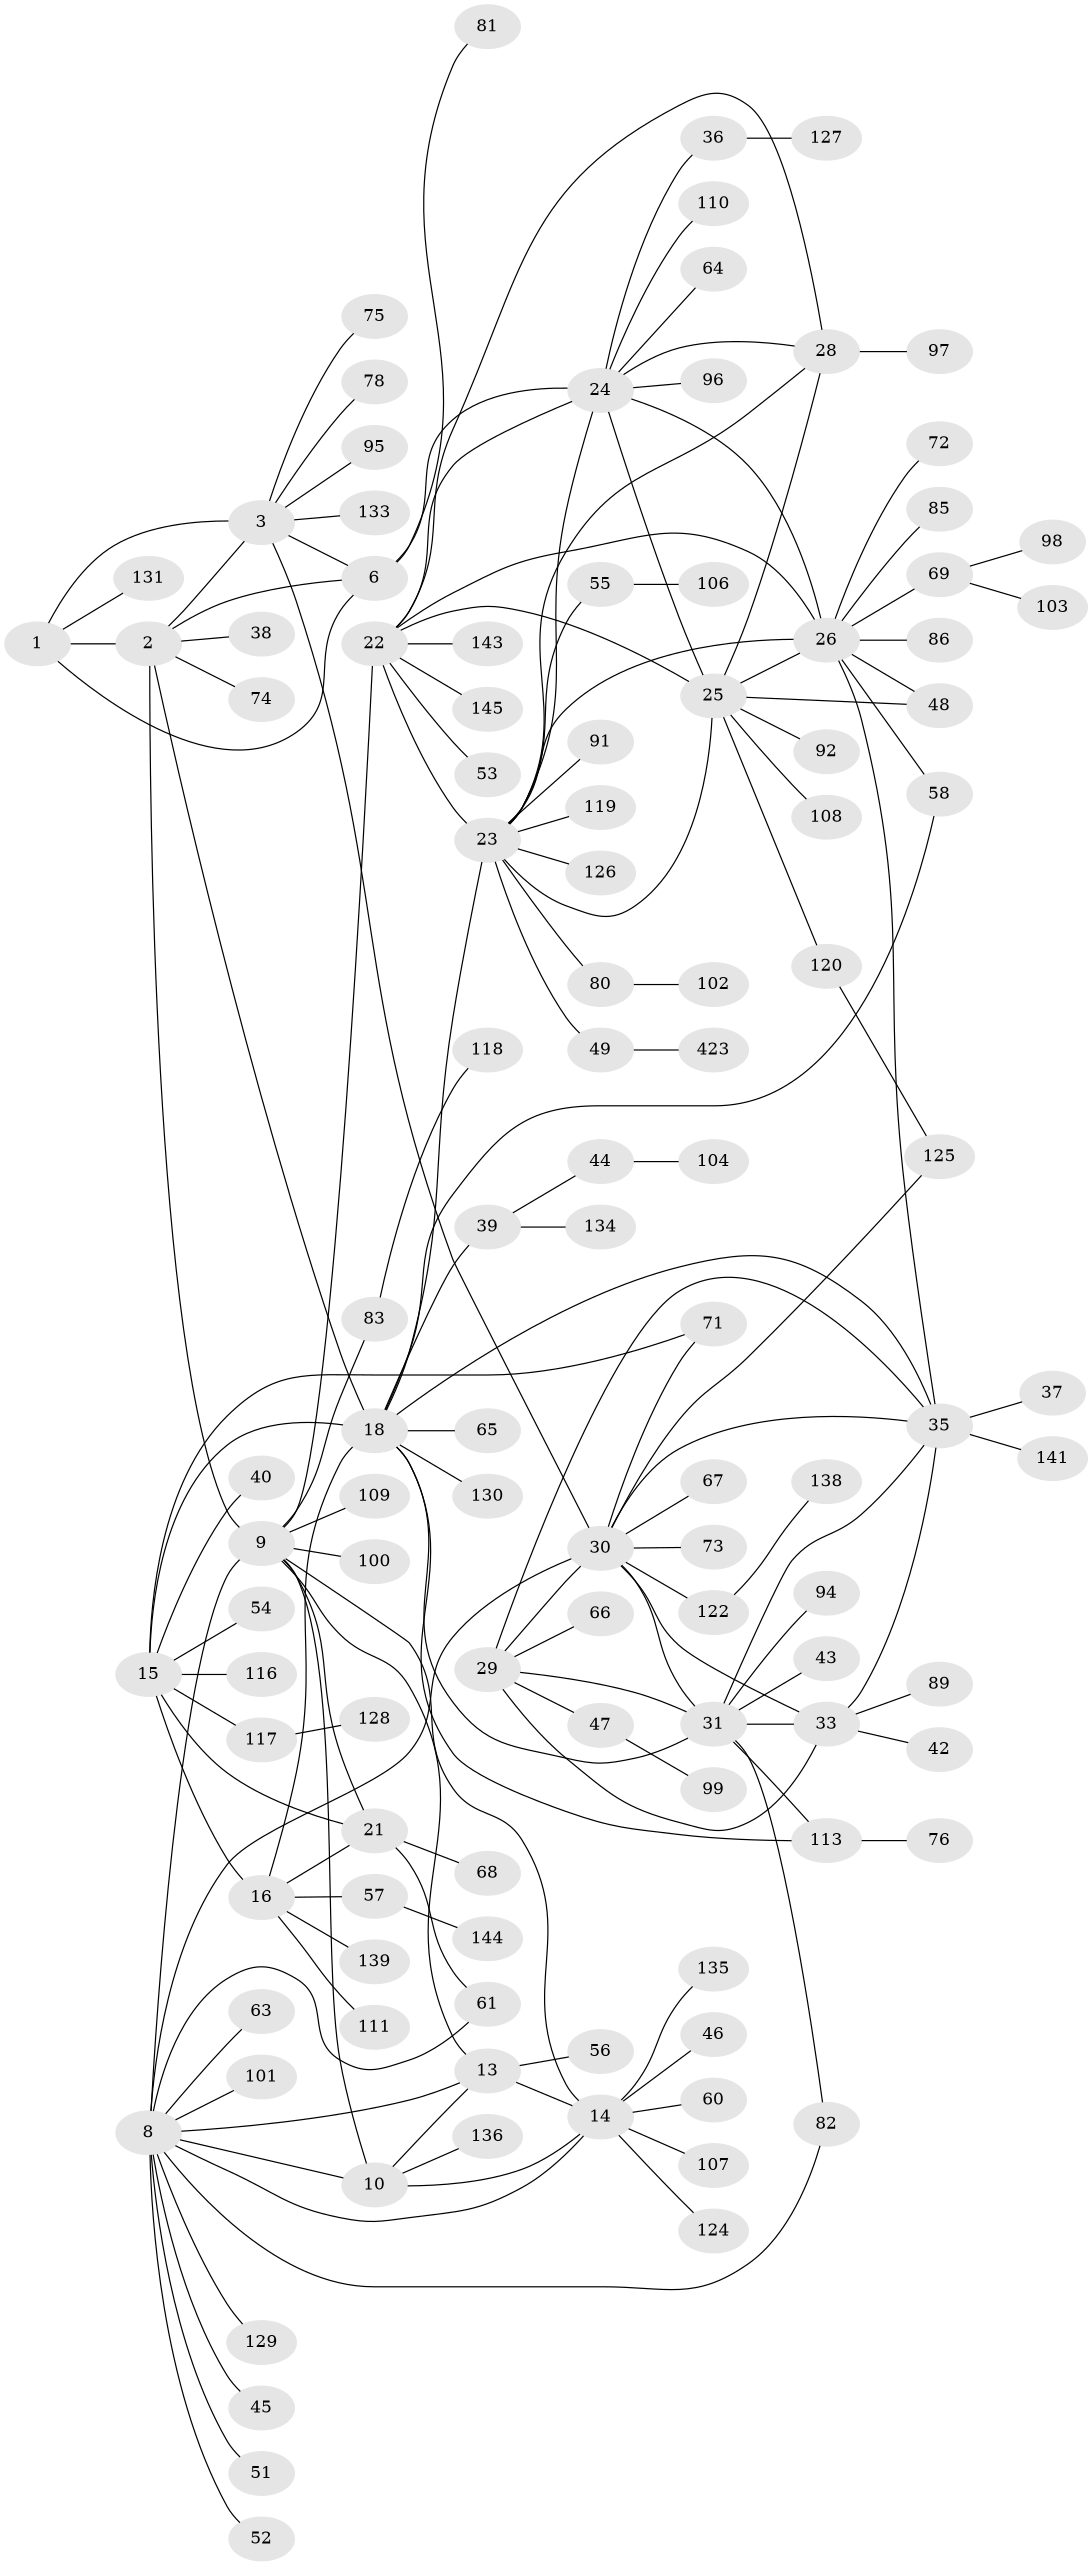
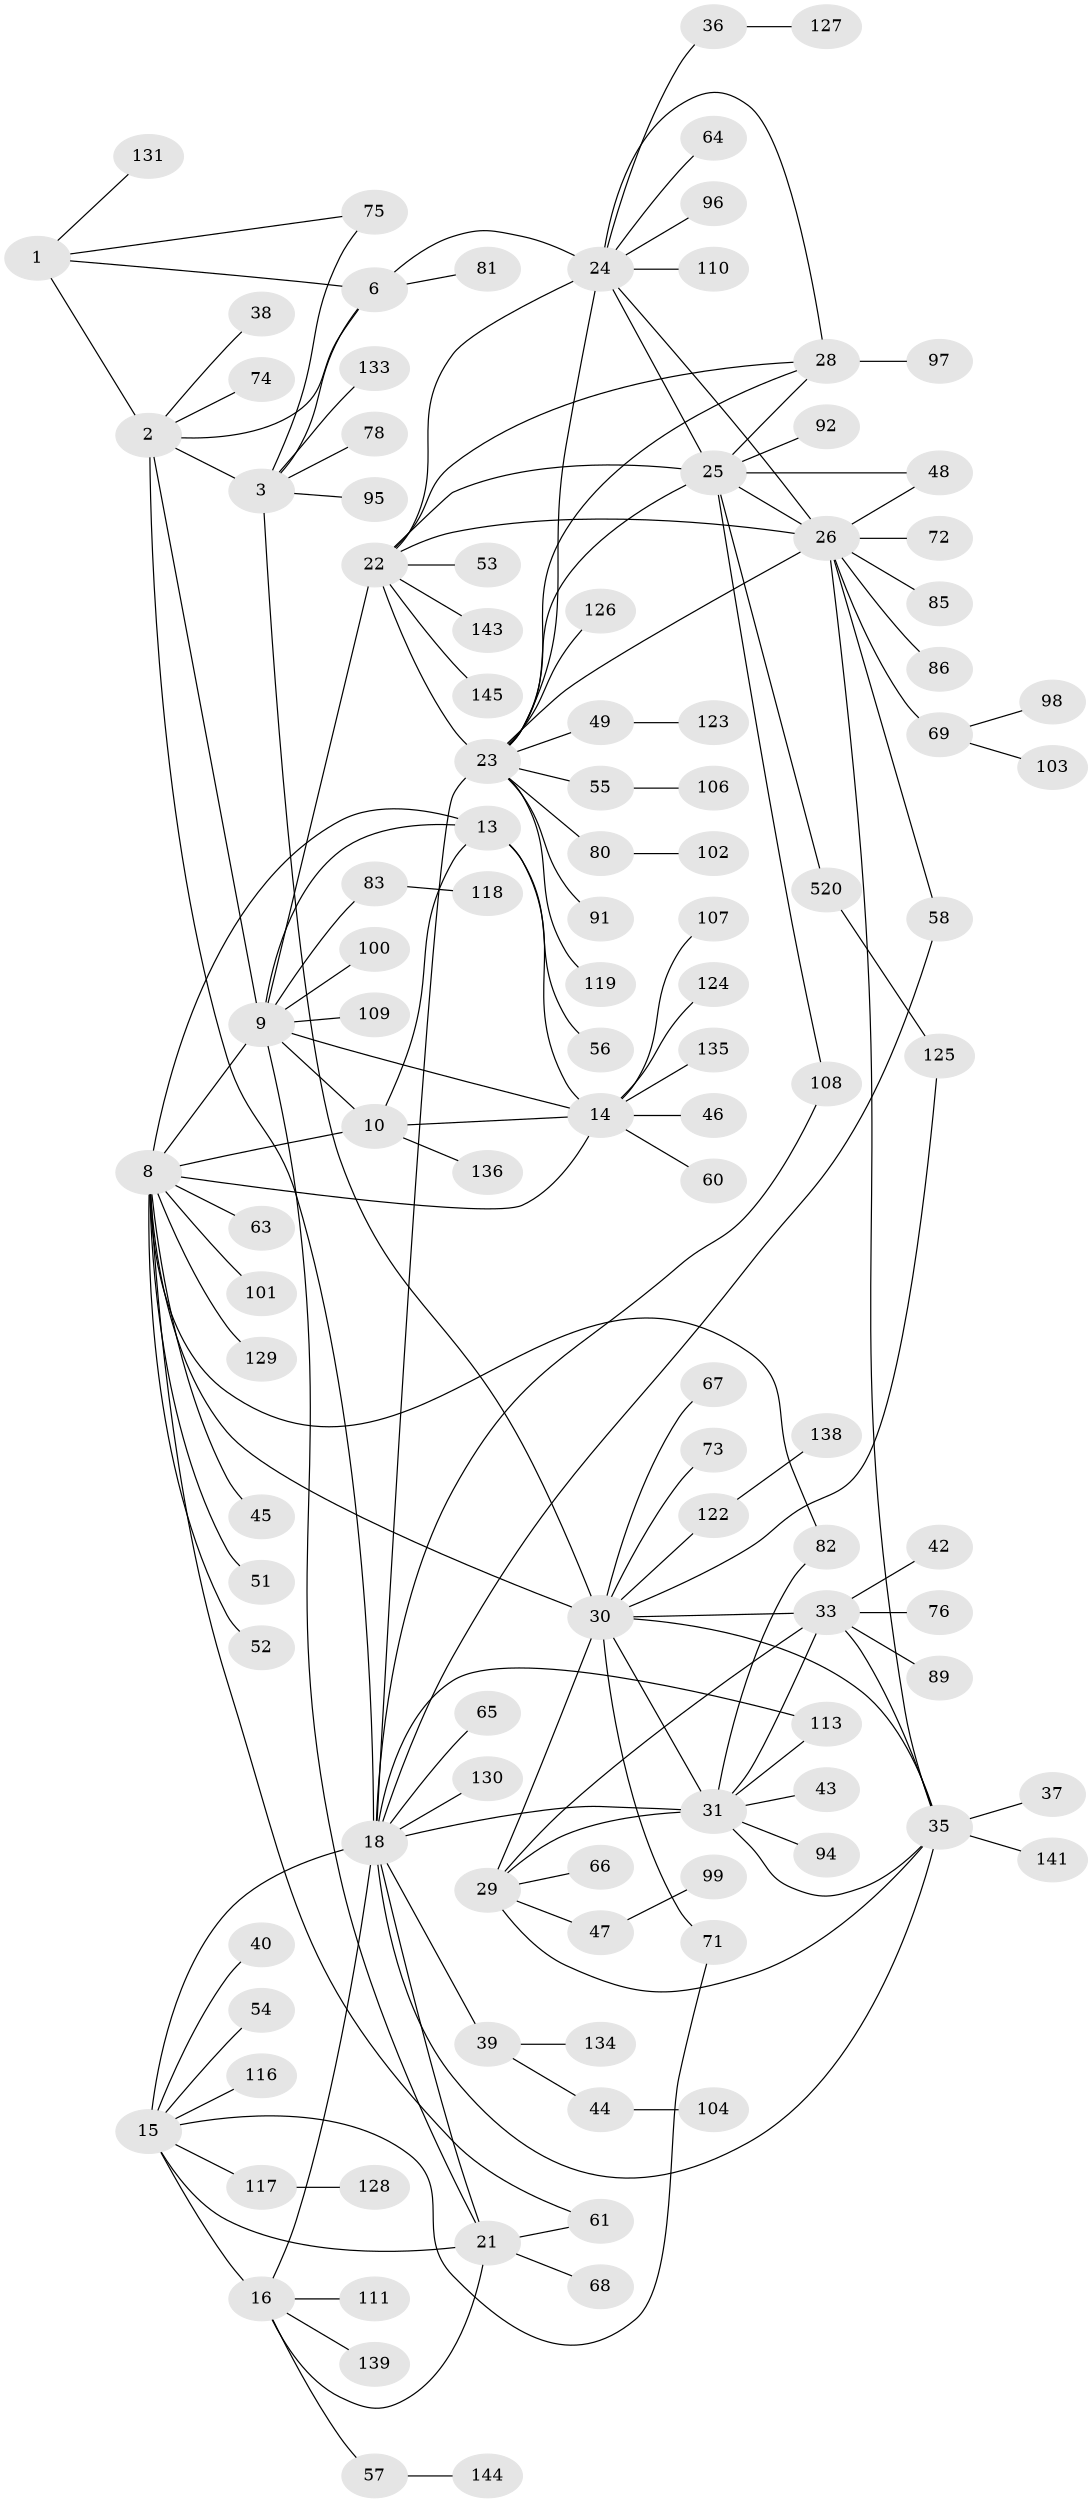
  graph {
    rankdir=LR
    node [color=gray90 style=filled]
    1 [super="+7"]
    2 [super="+5"]
    3 [super="+4"]
    6 [super="+87"]
    131
    9 [super="+11"]
    18 [super="+19"]
    38 [super="+115"]
    74
    30 [super="+32"]
    75
    78
    95
    133
    24 [super="+88"]
    81
    10 [super="+140"]
    13 [super="+93"]
    14 [super="+79"]
    21
    22 [super="+84"]
    83
    100
    109
    23 [super="+41"]
    31 [super="+34"]
    35 [super="+105"]
    39
    58
    65
    108
    113
    130
    71
    33 [super="+114"]
    67
    73
    122
    125
    25
    26 [super="+27"]
    28 [super="+62"]
    36
    64
    96
    110
    8 [super="+12"]
    45
    51
    52
    61 [super="+121"]
    63 [super="+70"]
    82
    101
    129
    136
    56
    46
    60
    107
    124
    135
    68
    53
    143
    145
    118
    15 [super="+20"]
    16 [super="+17"]
    40
    54
    116
    117
    57
    111
    139
    128
    144
    49 [super="+90"]
    55 [super="+142"]
    80
    91
    119
    126
    43
    94 [super="+132"]
    37
    141
    44 [super="+112"]
    134
    48
    92
-   120
+   120 [label=520]
    69
    72
    85
    86
    97
-   123 [super="+137" label=423]
+   123 [super="+137"]
    106
    102
    127
    98
    103
    29 [super="+59"]
    47 [super="+50"]
    66 [super="+77"]
    42
    76
    89
    99
    138
    104
    1 -- 2 [weight=4]
-   1 -- 3 [weight=4]
+   1 -- 75 [weight=4]
    1 -- 6 [weight=2]
    1 -- 131
    2 -- 3 [weight=4]
    2 -- 6 [weight=2]
    2 -- 9
    2 -- 18
    2 -- 38
    2 -- 74
    3 -- 6 [weight=2]
    3 -- 30
    3 -- 75
    3 -- 78
    3 -- 95
    3 -- 133
    6 -- 24
    6 -- 81
    9 -- 10 [weight=2]
    9 -- 13 [weight=2]
    9 -- 14 [weight=2]
    9 -- 21
    9 -- 22
    9 -- 83
    9 -- 100
    9 -- 109
+   18 -- 21 [weight=2]
    18 -- 23
    18 -- 31
    18 -- 35
    18 -- 39
    18 -- 58
    18 -- 65
+   18 -- 108
    18 -- 113
    18 -- 130
    30 -- 31 [weight=4]
    30 -- 35 [weight=2]
    30 -- 71
    30 -- 33 [weight=2]
    30 -- 67
    30 -- 73
    30 -- 122
    30 -- 125
    24 -- 25
    24 -- 26 [weight=2]
    24 -- 28
    24 -- 36
    24 -- 64
    24 -- 96
    24 -- 110
    10 -- 13
    10 -- 14
    10 -- 136
    13 -- 14
    13 -- 56
    14 -- 46
    14 -- 60
    14 -- 107
    14 -- 124
    14 -- 135
    21 -- 61
    21 -- 68
    22 -- 24
    22 -- 23
    22 -- 25
    22 -- 26 [weight=2]
    22 -- 28
    22 -- 53
    22 -- 143
    22 -- 145
    83 -- 118
    23 -- 24
    23 -- 25
    23 -- 26 [weight=2]
    23 -- 28
    23 -- 49
    23 -- 55
    23 -- 80
    23 -- 91
    23 -- 119
    23 -- 126
    31 -- 35 [weight=2]
    31 -- 113
    31 -- 33 [weight=2]
    31 -- 82
    31 -- 43
    31 -- 94
    35 -- 37
    35 -- 141
    39 -- 44
    39 -- 134
    33 -- 35
    33 -- 42
-   113 -- 76
+   33 -- 76
    33 -- 89
    122 -- 138
    25 -- 108
    25 -- 26 [weight=2]
    25 -- 28
    25 -- 48
    25 -- 92
    25 -- 120
    26 -- 35
    26 -- 58
    26 -- 48 [weight=2]
    26 -- 69
    26 -- 72
    26 -- 85
    26 -- 86
    28 -- 97
    36 -- 127
    8 -- 9 [weight=4]
    8 -- 30
    8 -- 10 [weight=2]
    8 -- 13 [weight=2]
    8 -- 14 [weight=2]
    8 -- 45
    8 -- 51
    8 -- 52
    8 -- 61
    8 -- 63
    8 -- 82
    8 -- 101
    8 -- 129
    15 -- 18 [weight=4]
    15 -- 21 [weight=2]
    15 -- 71
    15 -- 16 [weight=4]
    15 -- 40
    15 -- 54
    15 -- 116
    15 -- 117
    16 -- 18 [weight=4]
    16 -- 21 [weight=2]
    16 -- 57
    16 -- 111
    16 -- 139
    117 -- 128
    57 -- 144
    49 -- 123
    55 -- 106
    80 -- 102
    44 -- 104
    120 -- 125
    69 -- 98
    69 -- 103
    29 -- 30 [weight=2]
    29 -- 31 [weight=2]
    29 -- 35
    29 -- 33
    29 -- 47
    29 -- 66
    47 -- 99
  }
